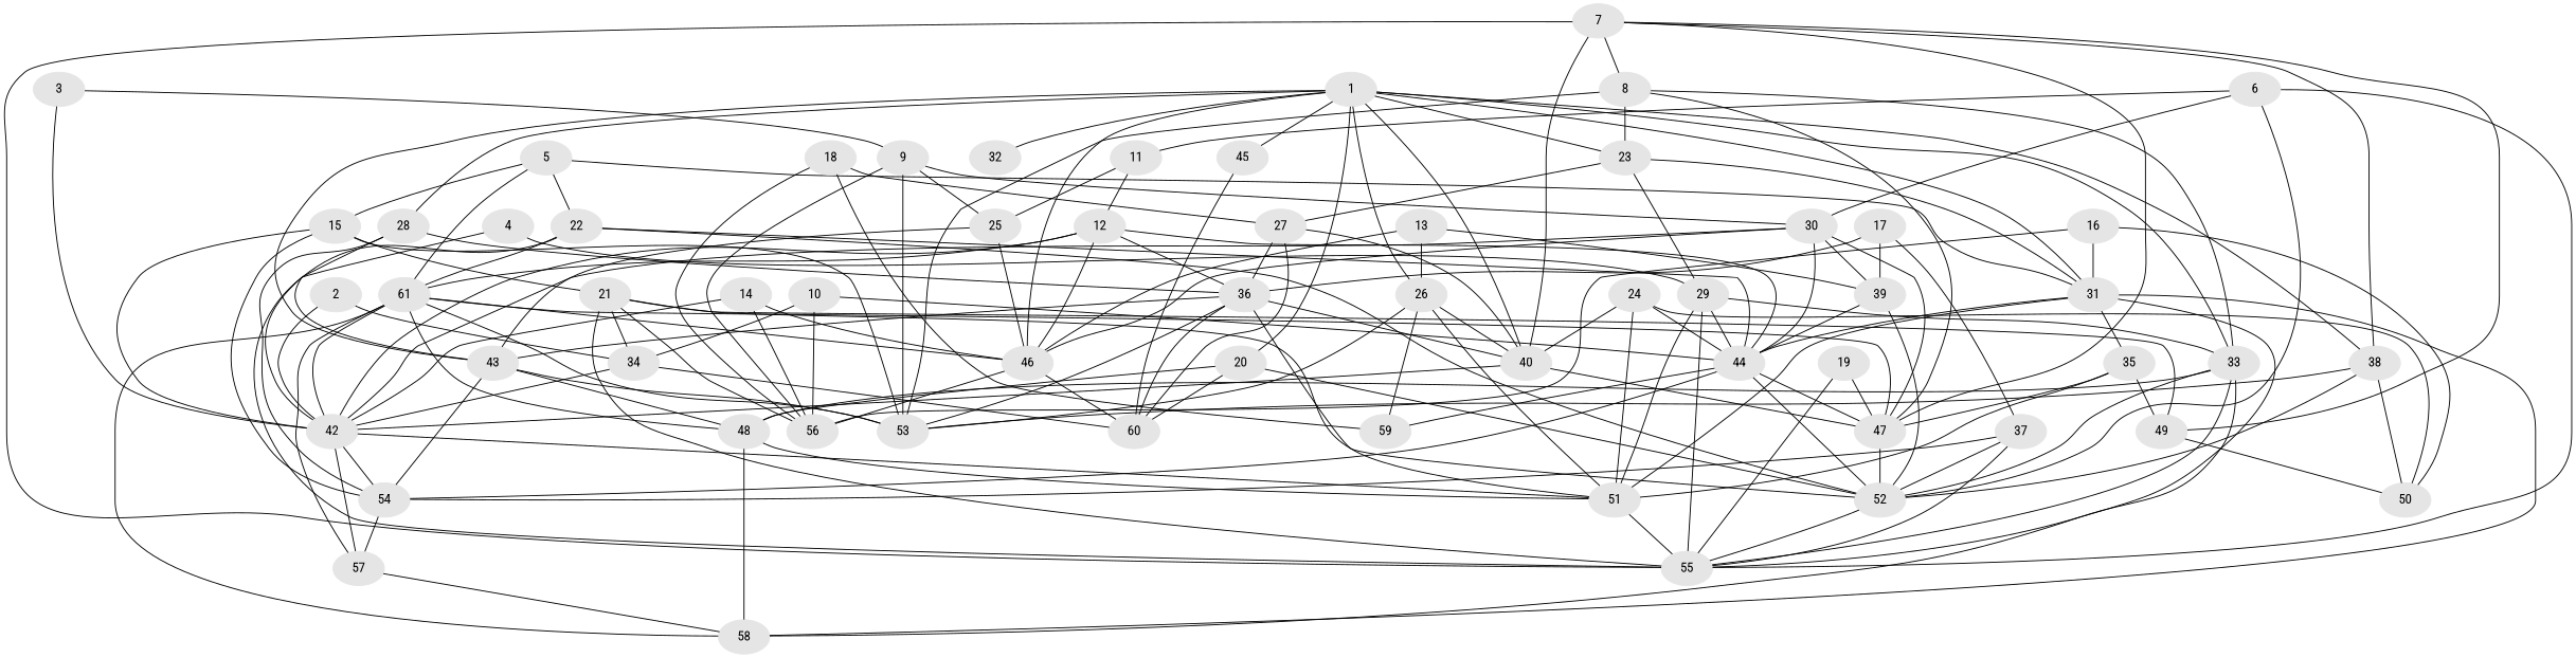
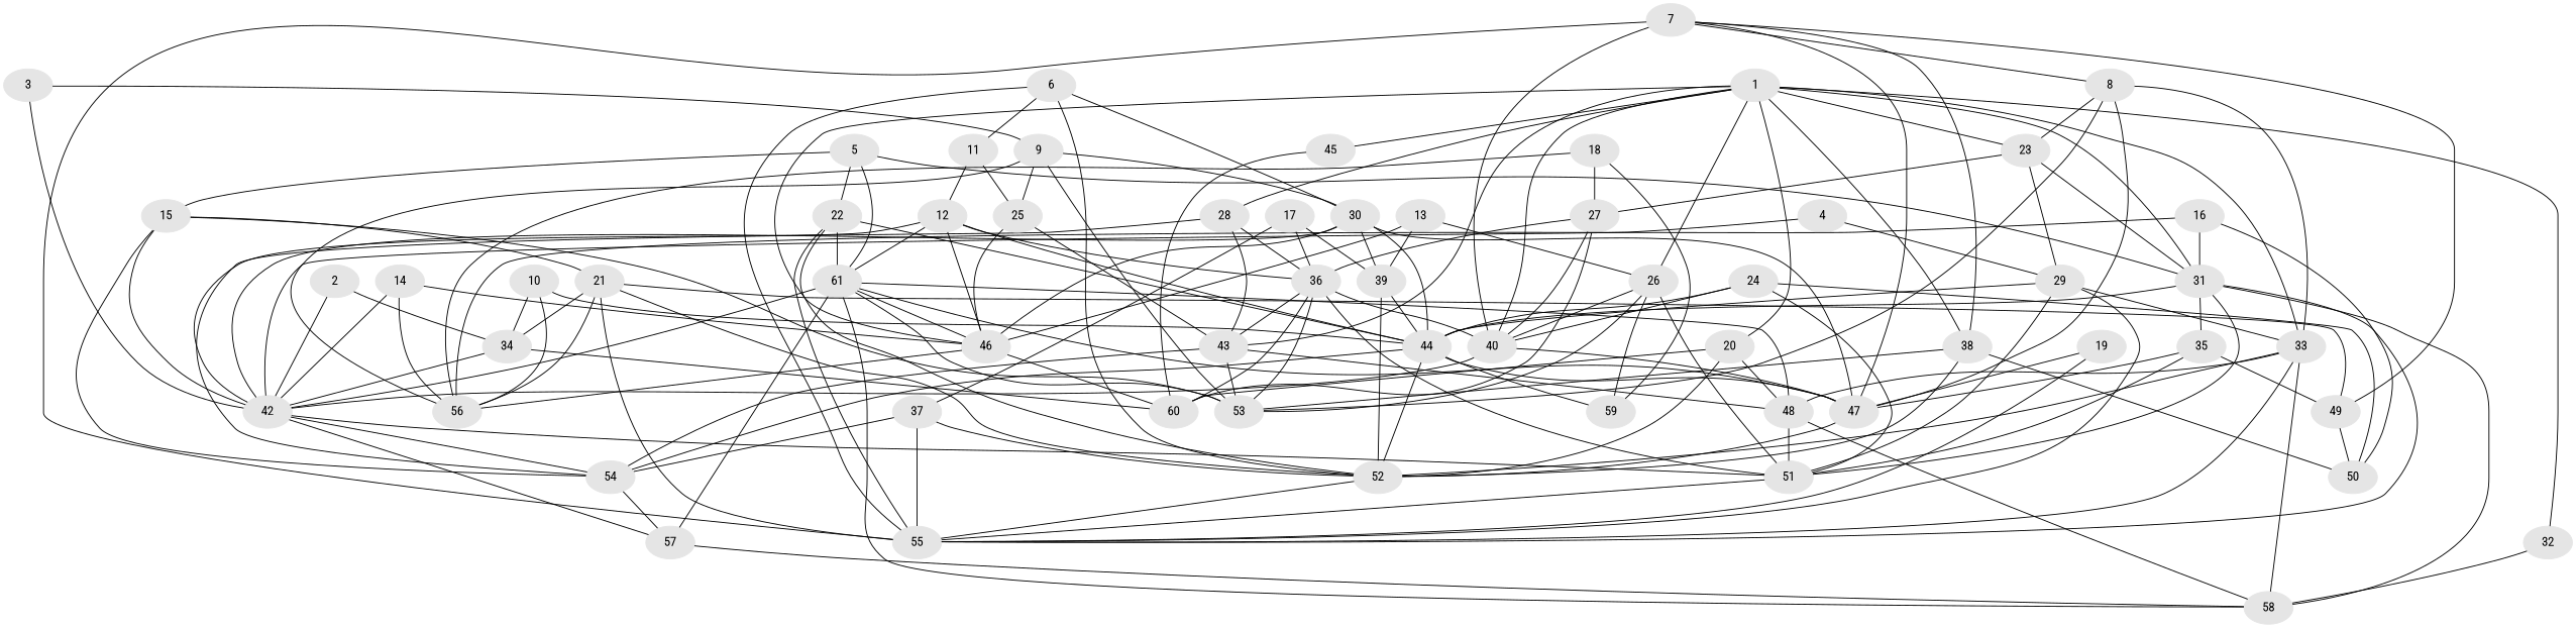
  graph {
    fontname="Roboto Condensed"
    node [color=gray90 fontname="Roboto Condensed" style=filled]
    edge [fontname="Roboto Condensed" weight=1.0]
    1
    20
    23
    26
    28
    31
    32
    33
    38
    40
    43
    45
    46
    52
    48
    60
    29
    27
    53
    59
    51
    36
    54
    55
    44
    35
    58
    50
    42
    47
    56
    2
    34
    57
    3
    9
    30
    25
    4
    5
    15
    22
    n43 [label=61]
    21
    6
    11
    12
    39
    7
    8
    49
    10
    13
    14
    16
    17
    37
    18
    19
    24
    1 -- 20
    1 -- 23
    1 -- 26
    1 -- 28
    1 -- 31
    1 -- 32
    1 -- 33
    1 -- 38
    1 -- 40
    1 -- 43
    1 -- 45
    1 -- 46
    20 -- 52
    20 -- 48
    20 -- 60
    23 -- 31
    23 -- 29
    23 -- 27
    26 -- 40
    26 -- 53
    26 -- 59
    26 -- 51
    28 -- 43
    28 -- 36
    28 -- 54
    31 -- 51
    31 -- 55
    31 -- 44
    31 -- 35
    31 -- 58
+   32 -- 58
    33 -- 52
    33 -- 48
    33 -- 55
    33 -- 58
    38 -- 52
    38 -- 53
    38 -- 50
    40 -- 42
    40 -- 47
    43 -- 48
    43 -- 53 [weight=2.0]
    43 -- 54
    45 -- 60
    46 -- 60
    46 -- 56
    52 -- 55
    48 -- 51
    48 -- 58
    29 -- 33
    29 -- 51
    29 -- 55
    29 -- 44
    27 -- 40
    27 -- 60
    27 -- 36
    51 -- 55
    36 -- 40
    36 -- 43
    36 -- 60
    36 -- 53
    36 -- 51
    54 -- 57
    44 -- 52 [weight=2.0]
    44 -- 59
    44 -- 54
    44 -- 47
    35 -- 51
    35 -- 47
    35 -- 49
    42 -- 51
    42 -- 54
    42 -- 57
    47 -- 52
    2 -- 42
    2 -- 34
    34 -- 60
    34 -- 42
    57 -- 58
    3 -- 42 [weight=2.0]
    3 -- 9
    9 -- 53
    9 -- 56
    9 -- 30
    9 -- 25
    30 -- 46
    30 -- 44
    30 -- 42
    30 -- 47
    30 -- 39
    25 -- 43
    25 -- 46
    4 -- 29
    4 -- 42
    5 -- 31
    5 -- 15
    5 -- 22
    5 -- n43
    15 -- 53
    15 -- 54
    15 -- 42
    15 -- 21
    22 -- 52
    22 -- 55
    22 -- 44
    22 -- n43
    n43 -- 46
    n43 -- 48
    n43 -- 53
    n43 -- 58
    n43 -- 42
    n43 -- 47
    n43 -- 57
    21 -- 52
    21 -- 55
    21 -- 56
    21 -- 34
    21 -- 49
    6 -- 52
    6 -- 55
    6 -- 30
    6 -- 11
    11 -- 25
    11 -- 12
    12 -- 46
    12 -- 36
    12 -- 44
    12 -- 42
    12 -- n43
    39 -- 52
    39 -- 44
    7 -- 38
    7 -- 40
    7 -- 55 [weight=3.0]
    7 -- 47
    7 -- 8
    7 -- 49
    8 -- 23
    8 -- 33
    8 -- 53
    8 -- 47
    49 -- 50
    10 -- 44
    10 -- 56
    10 -- 34
    13 -- 26
    13 -- 46
    13 -- 39
    14 -- 46
    14 -- 42
    14 -- 56
    16 -- 31
    16 -- 50
    16 -- 56
    17 -- 36
    17 -- 39
    17 -- 37
    37 -- 52
    37 -- 54
    37 -- 55
    18 -- 27
    18 -- 59
    18 -- 56
    19 -- 55
    19 -- 47
    24 -- 40
    24 -- 51
    24 -- 44
    24 -- 50
  }
